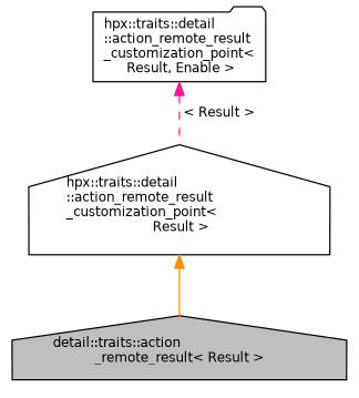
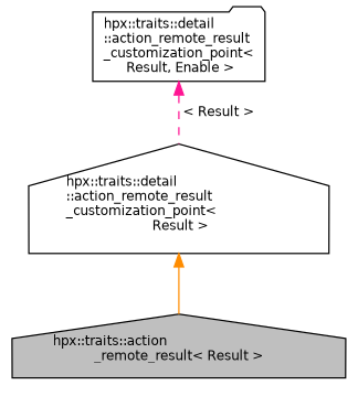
  digraph {
    node [color=black fillcolor=white fontname=Helvetica fontsize=10 shape=house style=filled]
    edge [dir=back fontname=Helvetica fontsize=10 labelfontname=Helvetica labelfontsize=10]
-   n1 [fillcolor=grey75 fontcolor=black height=0.2 label="detail::traits::action\l_remote_result\< Result \>" width=0.4]
+   n1 [fillcolor=grey75 fontcolor=black height=0.2 label="hpx::traits::action\l_remote_result\< Result \>" width=0.4]
    n2 [height=0.2 label="hpx::traits::detail\l::action_remote_result\l_customization_point\<\l Result \>" width=0.4]
    n3 [height=0.2 label="hpx::traits::detail\l::action_remote_result\l_customization_point\<\l Result, Enable \>" shape=folder width=0.4]
    n2 -> n1 [color=darkorange style=solid]
    n3 -> n2 [color=deeppink label=" \< Result \>" style=dashed]
  }
